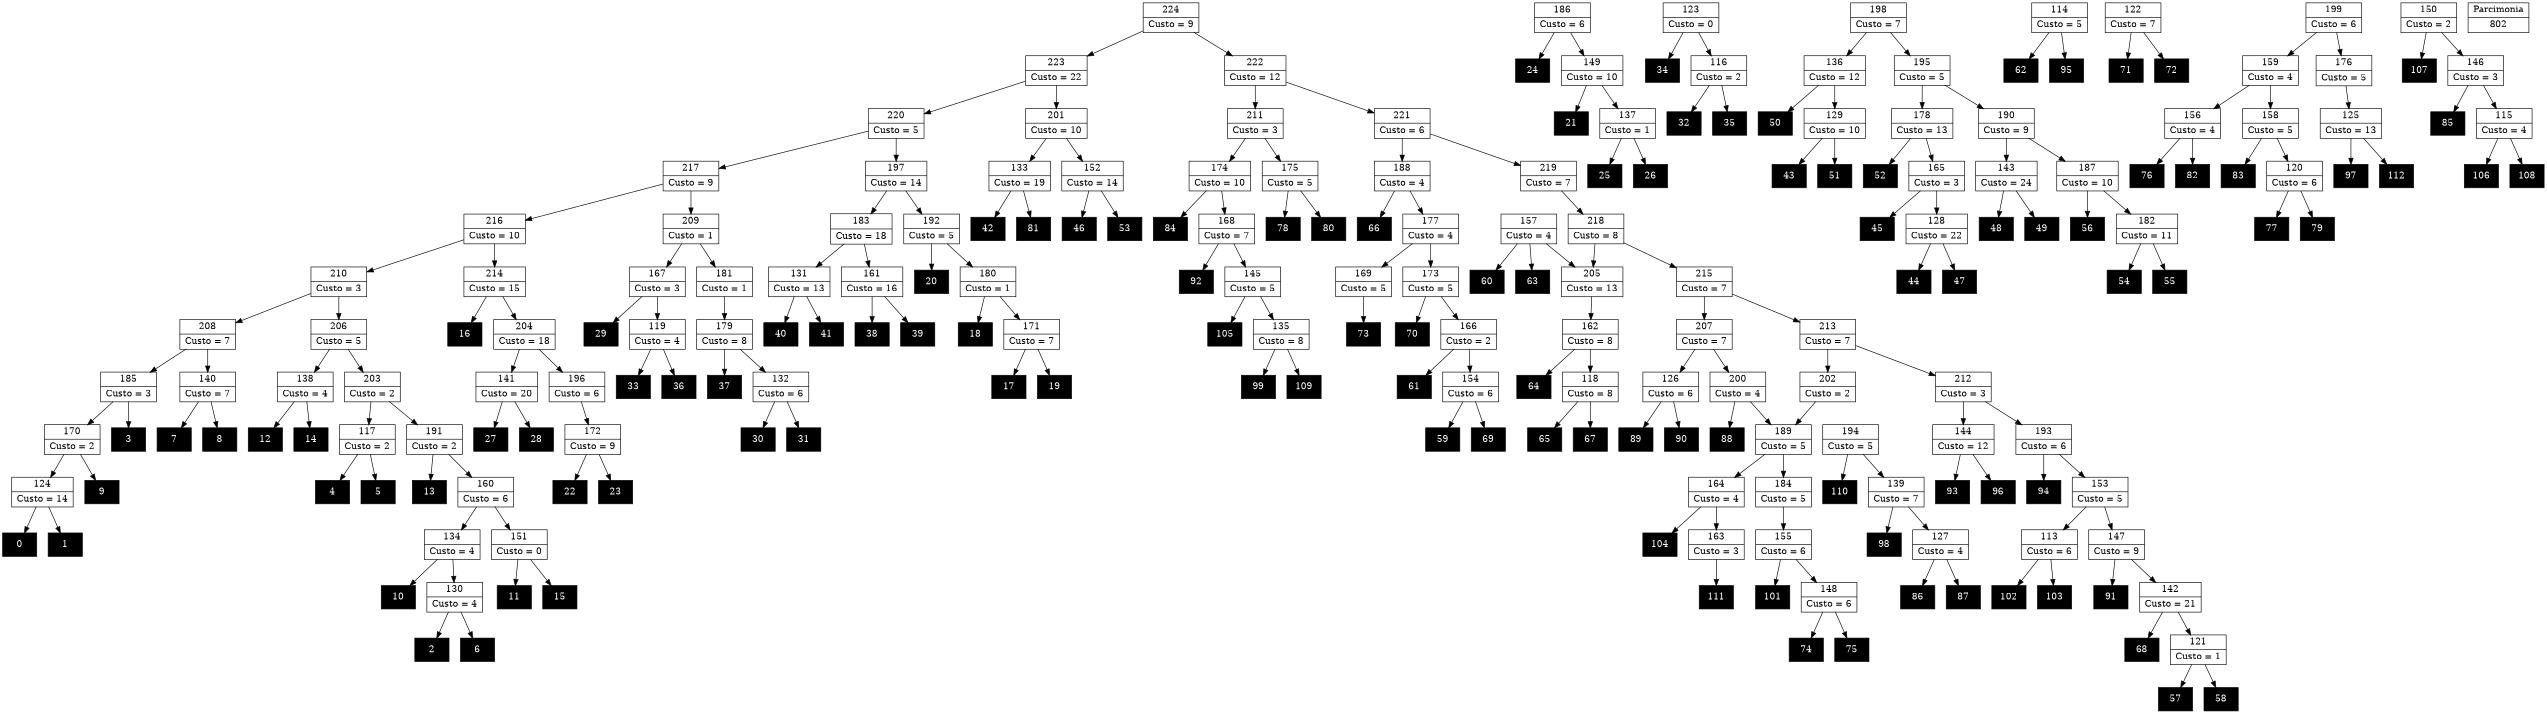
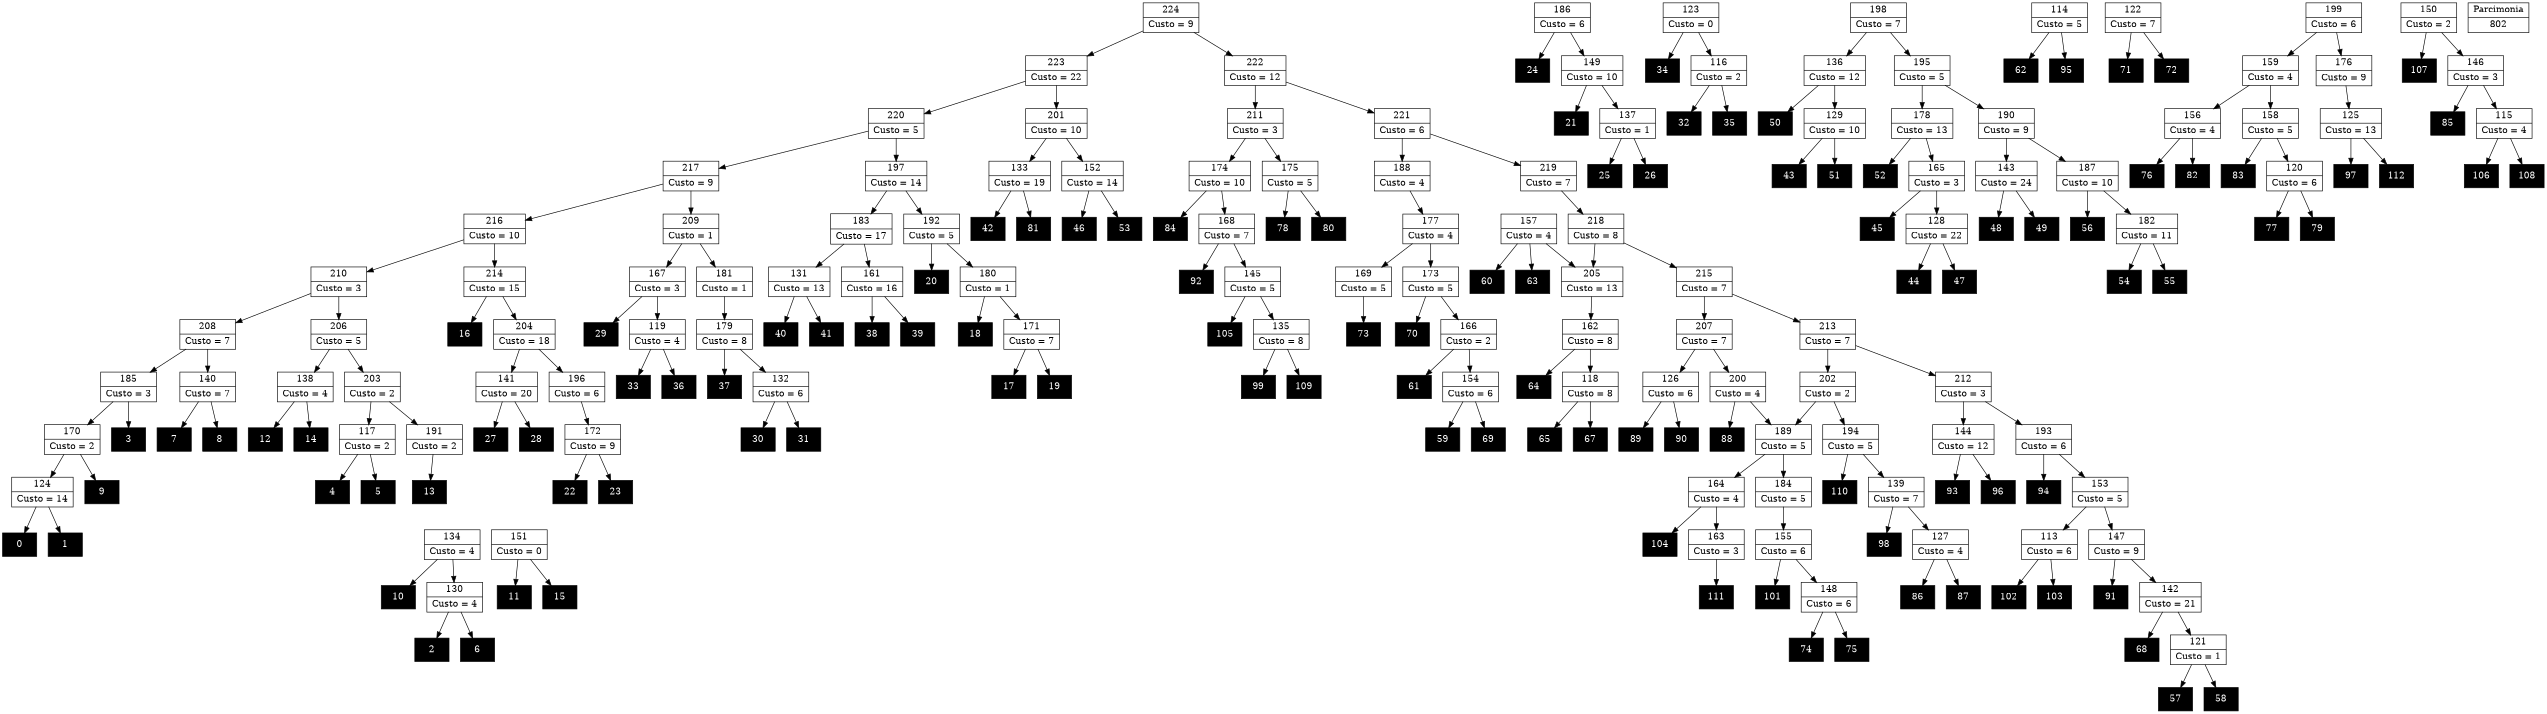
  digraph {
    node [shape=record]
    n1 [color=black fontcolor=white fontsize=14 height=0.5 label="{0}" style=filled]
    n2 [color=black fontcolor=white fontsize=14 height=0.5 label="{1}" style=filled]
    n3 [color=black fontcolor=white fontsize=14 height=0.5 label="{2}" style=filled]
    n4 [color=black fontcolor=white fontsize=14 height=0.5 label="{3}" style=filled]
    n5 [color=black fontcolor=white fontsize=14 height=0.5 label="{4}" style=filled]
    n6 [color=black fontcolor=white fontsize=14 height=0.5 label="{5}" style=filled]
    n7 [color=black fontcolor=white fontsize=14 height=0.5 label="{6}" style=filled]
    n8 [color=black fontcolor=white fontsize=14 height=0.5 label="{7}" style=filled]
    n9 [color=black fontcolor=white fontsize=14 height=0.5 label="{8}" style=filled]
    n10 [color=black fontcolor=white fontsize=14 height=0.5 label="{9}" style=filled]
    n11 [color=black fontcolor=white fontsize=14 height=0.5 label="{10}" style=filled]
    n12 [color=black fontcolor=white fontsize=14 height=0.5 label="{11}" style=filled]
    n13 [color=black fontcolor=white fontsize=14 height=0.5 label="{12}" style=filled]
    n14 [color=black fontcolor=white fontsize=14 height=0.5 label="{13}" style=filled]
    n15 [color=black fontcolor=white fontsize=14 height=0.5 label="{14}" style=filled]
    n16 [color=black fontcolor=white fontsize=14 height=0.5 label="{15}" style=filled]
    n17 [color=black fontcolor=white fontsize=14 height=0.5 label="{16}" style=filled]
    n18 [color=black fontcolor=white fontsize=14 height=0.5 label="{17}" style=filled]
    n19 [color=black fontcolor=white fontsize=14 height=0.5 label="{18}" style=filled]
    n20 [color=black fontcolor=white fontsize=14 height=0.5 label="{19}" style=filled]
    n21 [color=black fontcolor=white fontsize=14 height=0.5 label="{20}" style=filled]
    n22 [color=black fontcolor=white fontsize=14 height=0.5 label="{21}" style=filled]
    n23 [color=black fontcolor=white fontsize=14 height=0.5 label="{22}" style=filled]
    n24 [color=black fontcolor=white fontsize=14 height=0.5 label="{23}" style=filled]
    n25 [color=black fontcolor=white fontsize=14 height=0.5 label="{24}" style=filled]
    n26 [color=black fontcolor=white fontsize=14 height=0.5 label="{25}" style=filled]
    n27 [color=black fontcolor=white fontsize=14 height=0.5 label="{26}" style=filled]
    n28 [color=black fontcolor=white fontsize=14 height=0.5 label="{27}" style=filled]
    n29 [color=black fontcolor=white fontsize=14 height=0.5 label="{28}" style=filled]
    n30 [color=black fontcolor=white fontsize=14 height=0.5 label="{29}" style=filled]
    n31 [color=black fontcolor=white fontsize=14 height=0.5 label="{30}" style=filled]
    n32 [color=black fontcolor=white fontsize=14 height=0.5 label="{31}" style=filled]
    n33 [color=black fontcolor=white fontsize=14 height=0.5 label="{32}" style=filled]
    n34 [color=black fontcolor=white fontsize=14 height=0.5 label="{33}" style=filled]
    n35 [color=black fontcolor=white fontsize=14 height=0.5 label="{34}" style=filled]
    n36 [color=black fontcolor=white fontsize=14 height=0.5 label="{35}" style=filled]
    n37 [color=black fontcolor=white fontsize=14 height=0.5 label="{36}" style=filled]
    n38 [color=black fontcolor=white fontsize=14 height=0.5 label="{37}" style=filled]
    n39 [color=black fontcolor=white fontsize=14 height=0.5 label="{38}" style=filled]
    n40 [color=black fontcolor=white fontsize=14 height=0.5 label="{39}" style=filled]
    n41 [color=black fontcolor=white fontsize=14 height=0.5 label="{40}" style=filled]
    n42 [color=black fontcolor=white fontsize=14 height=0.5 label="{41}" style=filled]
    n43 [color=black fontcolor=white fontsize=14 height=0.5 label="{42}" style=filled]
    n44 [color=black fontcolor=white fontsize=14 height=0.5 label="{43}" style=filled]
    n45 [color=black fontcolor=white fontsize=14 height=0.5 label="{44}" style=filled]
    n46 [color=black fontcolor=white fontsize=14 height=0.5 label="{45}" style=filled]
    n47 [color=black fontcolor=white fontsize=14 height=0.5 label="{46}" style=filled]
    n48 [color=black fontcolor=white fontsize=14 height=0.5 label="{47}" style=filled]
    n49 [color=black fontcolor=white fontsize=14 height=0.5 label="{48}" style=filled]
    n50 [color=black fontcolor=white fontsize=14 height=0.5 label="{49}" style=filled]
    n51 [color=black fontcolor=white fontsize=14 height=0.5 label="{50}" style=filled]
    n52 [color=black fontcolor=white fontsize=14 height=0.5 label="{51}" style=filled]
    n53 [color=black fontcolor=white fontsize=14 height=0.5 label="{52}" style=filled]
    n54 [color=black fontcolor=white fontsize=14 height=0.5 label="{53}" style=filled]
    n55 [color=black fontcolor=white fontsize=14 height=0.5 label="{54}" style=filled]
    n56 [color=black fontcolor=white fontsize=14 height=0.5 label="{55}" style=filled]
    n57 [color=black fontcolor=white fontsize=14 height=0.5 label="{56}" style=filled]
    n58 [color=black fontcolor=white fontsize=14 height=0.5 label="{57}" style=filled]
    n59 [color=black fontcolor=white fontsize=14 height=0.5 label="{58}" style=filled]
    n60 [color=black fontcolor=white fontsize=14 height=0.5 label="{59}" style=filled]
    n61 [color=black fontcolor=white fontsize=14 height=0.5 label="{60}" style=filled]
    n62 [color=black fontcolor=white fontsize=14 height=0.5 label="{61}" style=filled]
    n63 [color=black fontcolor=white fontsize=14 height=0.5 label="{62}" style=filled]
    n64 [color=black fontcolor=white fontsize=14 height=0.5 label="{63}" style=filled]
    n65 [color=black fontcolor=white fontsize=14 height=0.5 label="{64}" style=filled]
    n66 [color=black fontcolor=white fontsize=14 height=0.5 label="{65}" style=filled]
-   n67 [color=black fontcolor=white fontsize=14 height=0.5 label="{66}" style=filled]
    n68 [color=black fontcolor=white fontsize=14 height=0.5 label="{67}" style=filled]
    n69 [color=black fontcolor=white fontsize=14 height=0.5 label="{68}" style=filled]
    n70 [color=black fontcolor=white fontsize=14 height=0.5 label="{69}" style=filled]
    n71 [color=black fontcolor=white fontsize=14 height=0.5 label="{70}" style=filled]
    n72 [color=black fontcolor=white fontsize=14 height=0.5 label="{71}" style=filled]
    n73 [color=black fontcolor=white fontsize=14 height=0.5 label="{72}" style=filled]
    n74 [color=black fontcolor=white fontsize=14 height=0.5 label="{73}" style=filled]
    n75 [color=black fontcolor=white fontsize=14 height=0.5 label="{74}" style=filled]
    n76 [color=black fontcolor=white fontsize=14 height=0.5 label="{75}" style=filled]
    n77 [color=black fontcolor=white fontsize=14 height=0.5 label="{76}" style=filled]
    n78 [color=black fontcolor=white fontsize=14 height=0.5 label="{77}" style=filled]
    n79 [color=black fontcolor=white fontsize=14 height=0.5 label="{78}" style=filled]
    n80 [color=black fontcolor=white fontsize=14 height=0.5 label="{79}" style=filled]
    n81 [color=black fontcolor=white fontsize=14 height=0.5 label="{80}" style=filled]
    n82 [color=black fontcolor=white fontsize=14 height=0.5 label="{81}" style=filled]
    n83 [color=black fontcolor=white fontsize=14 height=0.5 label="{82}" style=filled]
    n84 [color=black fontcolor=white fontsize=14 height=0.5 label="{83}" style=filled]
    n85 [color=black fontcolor=white fontsize=14 height=0.5 label="{84}" style=filled]
    n86 [color=black fontcolor=white fontsize=14 height=0.5 label="{85}" style=filled]
    n87 [color=black fontcolor=white fontsize=14 height=0.5 label="{86}" style=filled]
    n88 [color=black fontcolor=white fontsize=14 height=0.5 label="{87}" style=filled]
    n89 [color=black fontcolor=white fontsize=14 height=0.5 label="{88}" style=filled]
    n90 [color=black fontcolor=white fontsize=14 height=0.5 label="{89}" style=filled]
    n91 [color=black fontcolor=white fontsize=14 height=0.5 label="{90}" style=filled]
    n92 [color=black fontcolor=white fontsize=14 height=0.5 label="{91}" style=filled]
    n93 [color=black fontcolor=white fontsize=14 height=0.5 label="{92}" style=filled]
    n94 [color=black fontcolor=white fontsize=14 height=0.5 label="{93}" style=filled]
    n95 [color=black fontcolor=white fontsize=14 height=0.5 label="{94}" style=filled]
    n96 [color=black fontcolor=white fontsize=14 height=0.5 label="{95}" style=filled]
    n97 [color=black fontcolor=white fontsize=14 height=0.5 label="{96}" style=filled]
    n98 [color=black fontcolor=white fontsize=14 height=0.5 label="{97}" style=filled]
    n99 [color=black fontcolor=white fontsize=14 height=0.5 label="{98}" style=filled]
    n100 [color=black fontcolor=white fontsize=14 height=0.5 label="{99}" style=filled]
    n101 [color=black fontcolor=white fontsize=14 height=0.5 label="{101}" style=filled]
    n102 [color=black fontcolor=white fontsize=14 height=0.5 label="{102}" style=filled]
    n103 [color=black fontcolor=white fontsize=14 height=0.5 label="{103}" style=filled]
    n104 [color=black fontcolor=white fontsize=14 height=0.5 label="{104}" style=filled]
    n105 [color=black fontcolor=white fontsize=14 height=0.5 label="{105}" style=filled]
    n106 [color=black fontcolor=white fontsize=14 height=0.5 label="{106}" style=filled]
    n107 [color=black fontcolor=white fontsize=14 height=0.5 label="{107}" style=filled]
    n108 [color=black fontcolor=white fontsize=14 height=0.5 label="{108}" style=filled]
    n109 [color=black fontcolor=white fontsize=14 height=0.5 label="{109}" style=filled]
    n110 [color=black fontcolor=white fontsize=14 height=0.5 label="{110}" style=filled]
    n111 [color=black fontcolor=white fontsize=14 height=0.5 label="{111}" style=filled]
    n112 [color=black fontcolor=white fontsize=14 height=0.5 label="{112}" style=filled]
    n113 [label="{113|Custo = 6}"]
    n114 [label="{114|Custo = 5}"]
    n115 [label="{115|Custo = 4}"]
    n116 [label="{116|Custo = 2}"]
    n117 [label="{117|Custo = 2}"]
    n118 [label="{118|Custo = 8}"]
    n119 [label="{119|Custo = 4}"]
    n120 [label="{120|Custo = 6}"]
    n121 [label="{121|Custo = 1}"]
    n122 [label="{122|Custo = 7}"]
    n123 [label="{123|Custo = 0}"]
    n124 [label="{124|Custo = 14}"]
    n125 [label="{125|Custo = 13}"]
    n126 [label="{126|Custo = 6}"]
    n127 [label="{127|Custo = 4}"]
    n128 [label="{128|Custo = 22}"]
    n129 [label="{129|Custo = 10}"]
    n130 [label="{130|Custo = 4}"]
    n131 [label="{131|Custo = 13}"]
    n132 [label="{132|Custo = 6}"]
    n133 [label="{133|Custo = 19}"]
    n134 [label="{134|Custo = 4}"]
    n135 [label="{135|Custo = 8}"]
    n136 [label="{136|Custo = 12}"]
    n137 [label="{137|Custo = 1}"]
    n138 [label="{138|Custo = 4}"]
    n139 [label="{139|Custo = 7}"]
    n140 [label="{140|Custo = 7}"]
    n141 [label="{141|Custo = 20}"]
    n142 [label="{142|Custo = 21}"]
    n143 [label="{143|Custo = 24}"]
    n144 [label="{144|Custo = 12}"]
    n145 [label="{145|Custo = 5}"]
    n146 [label="{146|Custo = 3}"]
    n147 [label="{147|Custo = 9}"]
    n148 [label="{148|Custo = 6}"]
    n149 [label="{149|Custo = 10}"]
    n150 [label="{150|Custo = 2}"]
    n151 [label="{151|Custo = 0}"]
    n152 [label="{152|Custo = 14}"]
    n153 [label="{153|Custo = 5}"]
    n154 [label="{154|Custo = 6}"]
    n155 [label="{155|Custo = 6}"]
    n156 [label="{156|Custo = 4}"]
    n157 [label="{157|Custo = 4}"]
    n158 [label="{205|Custo = 13}"]
    n159 [label="{158|Custo = 5}"]
    n160 [label="{159|Custo = 4}"]
-   n161 [label="{160|Custo = 6}"]
    n162 [label="{161|Custo = 16}"]
    n163 [label="{162|Custo = 8}"]
    n164 [label="{163|Custo = 3}"]
    n165 [label="{164|Custo = 4}"]
    n166 [label="{165|Custo = 3}"]
    n167 [label="{166|Custo = 2}"]
    n168 [label="{167|Custo = 3}"]
    n169 [label="{168|Custo = 7}"]
    n170 [label="{169|Custo = 5}"]
    n171 [label="{170|Custo = 2}"]
    n172 [label="{171|Custo = 7}"]
    n173 [label="{172|Custo = 9}"]
    n174 [label="{173|Custo = 5}"]
    n175 [label="{174|Custo = 10}"]
    n176 [label="{175|Custo = 5}"]
-   n177 [label="{176|Custo = 5}"]
+   n177 [label="{176|Custo = 9}"]
    n178 [label="{177|Custo = 4}"]
    n179 [label="{178|Custo = 13}"]
    n180 [label="{179|Custo = 8}"]
    n181 [label="{180|Custo = 1}"]
    n182 [label="{181|Custo = 1}"]
    n183 [label="{182|Custo = 11}"]
-   n184 [label="{183|Custo = 18}"]
+   n184 [label="{183|Custo = 17}"]
    n185 [label="{184|Custo = 5}"]
    n186 [label="{185|Custo = 3}"]
    n187 [label="{186|Custo = 6}"]
    n188 [label="{187|Custo = 10}"]
    n189 [label="{188|Custo = 4}"]
    n190 [label="{189|Custo = 5}"]
    n191 [label="{190|Custo = 9}"]
    n192 [label="{191|Custo = 2}"]
    n193 [label="{192|Custo = 5}"]
    n194 [label="{193|Custo = 6}"]
    n195 [label="{194|Custo = 5}"]
    n196 [label="{195|Custo = 5}"]
    n197 [label="{196|Custo = 6}"]
    n198 [label="{197|Custo = 14}"]
    n199 [label="{198|Custo = 7}"]
    n200 [label="{199|Custo = 6}"]
    n201 [label="{200|Custo = 4}"]
    n202 [label="{201|Custo = 10}"]
    n203 [label="{202|Custo = 2}"]
    n204 [label="{203|Custo = 2}"]
    n205 [label="{204|Custo = 18}"]
    n206 [label="{206|Custo = 5}"]
    n207 [label="{207|Custo = 7}"]
    n208 [label="{208|Custo = 7}"]
    n209 [label="{209|Custo = 1}"]
    n210 [label="{210|Custo = 3}"]
    n211 [label="{211|Custo = 3}"]
    n212 [label="{212|Custo = 3}"]
    n213 [label="{213|Custo = 7}"]
    n214 [label="{214|Custo = 15}"]
    n215 [label="{215|Custo = 7}"]
    n216 [label="{216|Custo = 10}"]
    n217 [label="{217|Custo = 9}"]
    n218 [label="{218|Custo = 8}"]
    n219 [label="{219|Custo = 7}"]
    n220 [label="{220|Custo = 5}"]
    n221 [label="{221|Custo = 6}"]
    n222 [label="{222|Custo = 12}"]
    n223 [label="{223|Custo = 22}"]
    n224 [label="{224|Custo = 9}"]
    n225 [label="{Parcimonia|802}"]
    n113 -> n102
    n113 -> n103
    n114 -> n63
    n114 -> n96
    n115 -> n106
    n115 -> n108
    n116 -> n33
    n116 -> n36
    n117 -> n5
    n117 -> n6
    n118 -> n66
    n118 -> n68
    n119 -> n34
    n119 -> n37
    n120 -> n78
    n120 -> n80
    n121 -> n58
    n121 -> n59
    n122 -> n72
    n122 -> n73
    n123 -> n35
    n123 -> n116
    n124 -> n1
    n124 -> n2
    n125 -> n98
    n125 -> n112
    n126 -> n90
    n126 -> n91
    n127 -> n87
    n127 -> n88
    n128 -> n45
    n128 -> n48
    n129 -> n44
    n129 -> n52
    n130 -> n3
    n130 -> n7
    n131 -> n41
    n131 -> n42
    n132 -> n31
    n132 -> n32
    n133 -> n43
    n133 -> n82
    n134 -> n11
    n134 -> n130
    n135 -> n100
    n135 -> n109
    n136 -> n51
    n136 -> n129
    n137 -> n26
    n137 -> n27
    n138 -> n13
    n138 -> n15
    n139 -> n99
    n139 -> n127
    n140 -> n8
    n140 -> n9
    n141 -> n28
    n141 -> n29
    n142 -> n69
    n142 -> n121
    n143 -> n49
    n143 -> n50
    n144 -> n94
    n144 -> n97
    n145 -> n105
    n145 -> n135
    n146 -> n86
    n146 -> n115
    n147 -> n92
    n147 -> n142
    n148 -> n75
    n148 -> n76
    n149 -> n22
    n149 -> n137
    n150 -> n107
    n150 -> n146
    n151 -> n12
    n151 -> n16
    n152 -> n47
    n152 -> n54
    n153 -> n113
    n153 -> n147
    n154 -> n60
    n154 -> n70
    n155 -> n101
    n155 -> n148
    n156 -> n77
    n156 -> n83
    n157 -> n61
    n157 -> n64
    n157 -> n158
    n158 -> n163
    n159 -> n84
    n159 -> n120
    n160 -> n156
    n160 -> n159
-   n161 -> n134
-   n161 -> n151
    n162 -> n39
    n162 -> n40
    n163 -> n65
    n163 -> n118
    n164 -> n111
    n165 -> n104
    n165 -> n164
    n166 -> n46
    n166 -> n128
    n167 -> n62
    n167 -> n154
    n168 -> n30
    n168 -> n119
    n169 -> n93
    n169 -> n145
    n170 -> n74
    n171 -> n10
    n171 -> n124
    n172 -> n18
    n172 -> n20
    n173 -> n23
    n173 -> n24
    n174 -> n71
    n174 -> n167
    n175 -> n85
    n175 -> n169
    n176 -> n79
    n176 -> n81
    n177 -> n125
    n178 -> n170
    n178 -> n174
    n179 -> n53
    n179 -> n166
    n180 -> n38
    n180 -> n132
    n181 -> n19
    n181 -> n172
    n182 -> n180
    n183 -> n55
    n183 -> n56
    n184 -> n131
    n184 -> n162
    n185 -> n155
    n186 -> n4
    n186 -> n171
    n187 -> n25
    n187 -> n149
    n188 -> n57
    n188 -> n183
-   n189 -> n67
    n189 -> n178
    n190 -> n165
    n190 -> n185
    n191 -> n143
    n191 -> n188
    n192 -> n14
-   n192 -> n161
    n193 -> n21
    n193 -> n181
    n194 -> n95
    n194 -> n153
    n195 -> n110
    n195 -> n139
    n196 -> n179
    n196 -> n191
    n197 -> n173
    n198 -> n184
    n198 -> n193
    n199 -> n136
    n199 -> n196
    n200 -> n160
    n200 -> n177
    n201 -> n89
    n201 -> n190
    n202 -> n133
    n202 -> n152
    n203 -> n190
+   n203 -> n195
    n204 -> n117
    n204 -> n192
    n205 -> n141
    n205 -> n197
    n206 -> n138
    n206 -> n204
    n207 -> n126
    n207 -> n201
    n208 -> n140
    n208 -> n186
    n209 -> n168
    n209 -> n182
    n210 -> n206
    n210 -> n208
    n211 -> n175
    n211 -> n176
    n212 -> n144
    n212 -> n194
    n213 -> n203
    n213 -> n212
    n214 -> n17
    n214 -> n205
    n215 -> n207
    n215 -> n213
    n216 -> n210
    n216 -> n214
    n217 -> n209
    n217 -> n216
    n218 -> n158
    n218 -> n215
    n219 -> n218
    n220 -> n198
    n220 -> n217
    n221 -> n189
    n221 -> n219
    n222 -> n211
    n222 -> n221
    n223 -> n202
    n223 -> n220
    n224 -> n222
    n224 -> n223
  }
